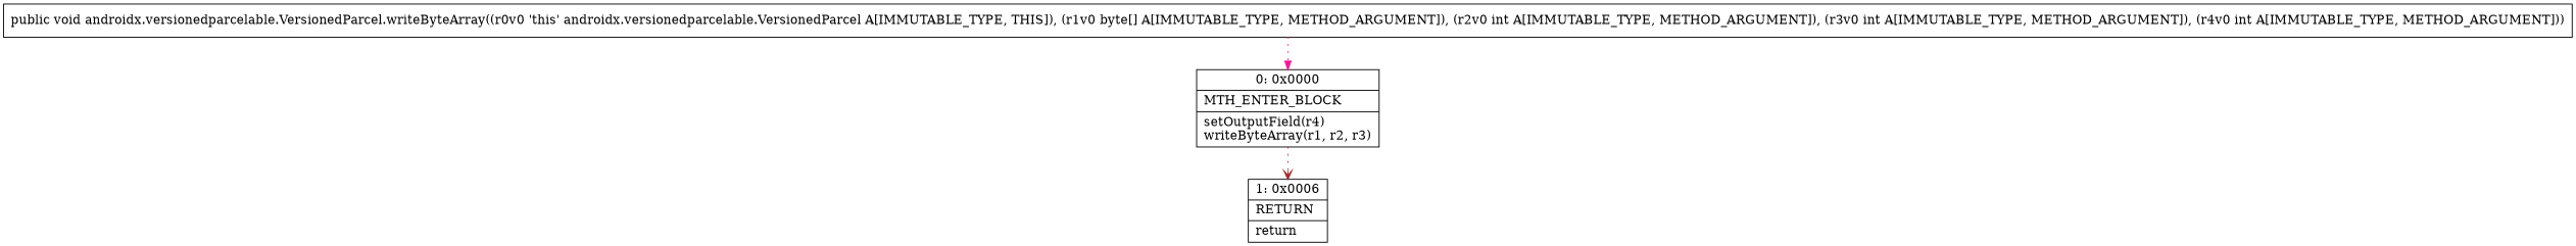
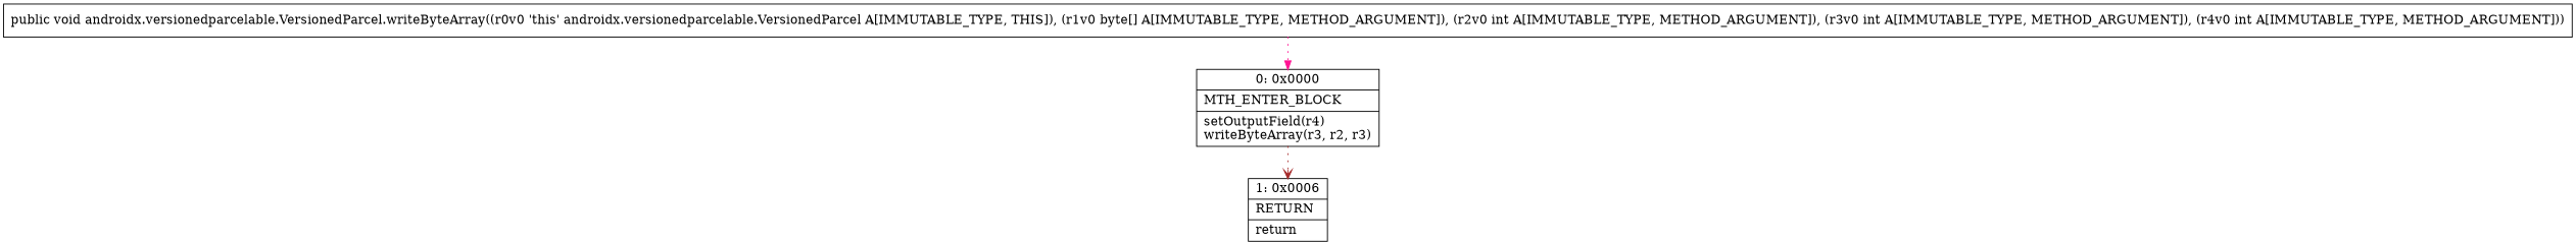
  digraph {
    fontname="DejaVu Serif"
    node [shape=record fontname="DejaVu Serif"]
    edge [style=dotted fontname="DejaVu Serif"]
-   n1 [label="{0\:\ 0x0000|MTH_ENTER_BLOCK\l|setOutputField(r4)\lwriteByteArray(r1, r2, r3)\l}"]
+   n1 [label="{0\:\ 0x0000|MTH_ENTER_BLOCK\l|setOutputField(r4)\lwriteByteArray(r3, r2, r3)\l}"]
    n2 [label="{1\:\ 0x0006|RETURN\l|return\l}"]
    n3 [label="{public void androidx.versionedparcelable.VersionedParcel.writeByteArray((r0v0 'this' androidx.versionedparcelable.VersionedParcel A[IMMUTABLE_TYPE, THIS]), (r1v0 byte[] A[IMMUTABLE_TYPE, METHOD_ARGUMENT]), (r2v0 int A[IMMUTABLE_TYPE, METHOD_ARGUMENT]), (r3v0 int A[IMMUTABLE_TYPE, METHOD_ARGUMENT]), (r4v0 int A[IMMUTABLE_TYPE, METHOD_ARGUMENT])) }"]
    n1 -> n2 [color=brown arrowhead=vee]
    n3 -> n1 [color=deeppink arrowhead=normal]
  }
